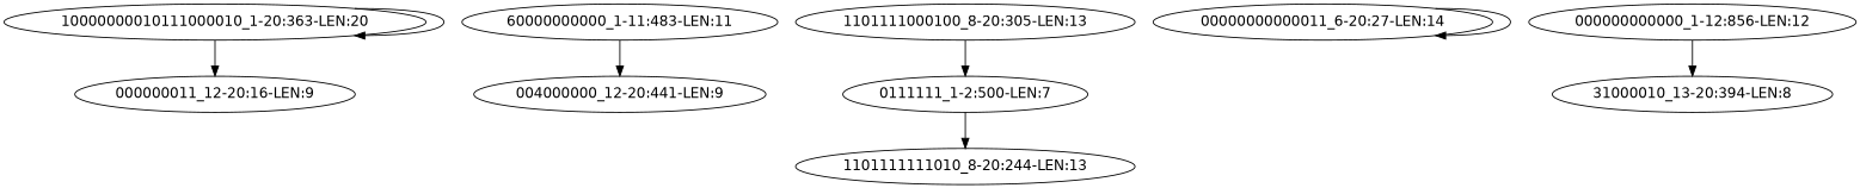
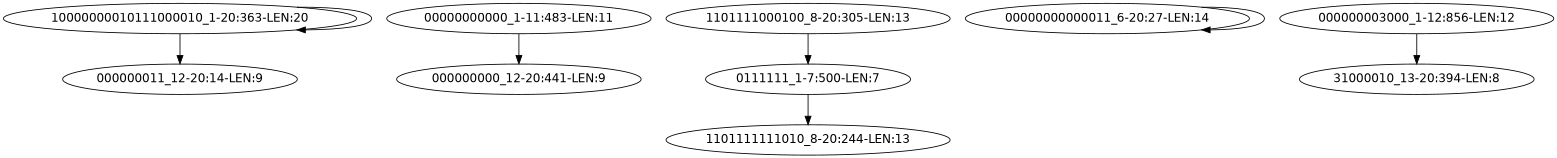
  digraph {
    fontname="DejaVu Sans"
    node [fontname="DejaVu Sans"]
    edge [fontname="DejaVu Sans"]
    "10000000010111000010_1-20:363-LEN:20"
-   "000000011_12-20:16-LEN:9"
-   "00000000000_1-11:483-LEN:11" [label="60000000000_1-11:483-LEN:11"]
-   "000000000_12-20:441-LEN:9" [label="004000000_12-20:441-LEN:9"]
-   "0111111_1-7:500-LEN:7" [label="0111111_1-2:500-LEN:7"]
+   "000000011_12-20:16-LEN:9" [label="000000011_12-20:14-LEN:9"]
+   "00000000000_1-11:483-LEN:11"
+   "000000000_12-20:441-LEN:9"
+   "0111111_1-7:500-LEN:7"
    "1101111111010_8-20:244-LEN:13"
    "1101111000100_8-20:305-LEN:13"
    "00000000000011_6-20:27-LEN:14"
    n9 [label="31000010_13-20:394-LEN:8"]
-   "000000000000_1-12:856-LEN:12"
+   "000000000000_1-12:856-LEN:12" [label="000000003000_1-12:856-LEN:12"]
    "10000000010111000010_1-20:363-LEN:20" -> "10000000010111000010_1-20:363-LEN:20"
    "10000000010111000010_1-20:363-LEN:20" -> "000000011_12-20:16-LEN:9"
    "00000000000_1-11:483-LEN:11" -> "000000000_12-20:441-LEN:9"
    "0111111_1-7:500-LEN:7" -> "1101111111010_8-20:244-LEN:13"
    "1101111000100_8-20:305-LEN:13" -> "0111111_1-7:500-LEN:7"
    "00000000000011_6-20:27-LEN:14" -> "00000000000011_6-20:27-LEN:14"
    "000000000000_1-12:856-LEN:12" -> n9
  }
